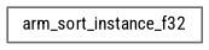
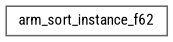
  digraph {
    rankdir=LR
    fontname="Roboto Condensed"
-   n1 [color=grey40 fillcolor=white fontname="Roboto Condensed" fontsize=10 height=0.2 label=arm_sort_instance_f32 shape=box style=filled width=0.4]
+   n1 [color=grey40 fillcolor=white fontname="Roboto Condensed" fontsize=10 height=0.2 label=arm_sort_instance_f62 shape=box style=filled width=0.4]
  }
